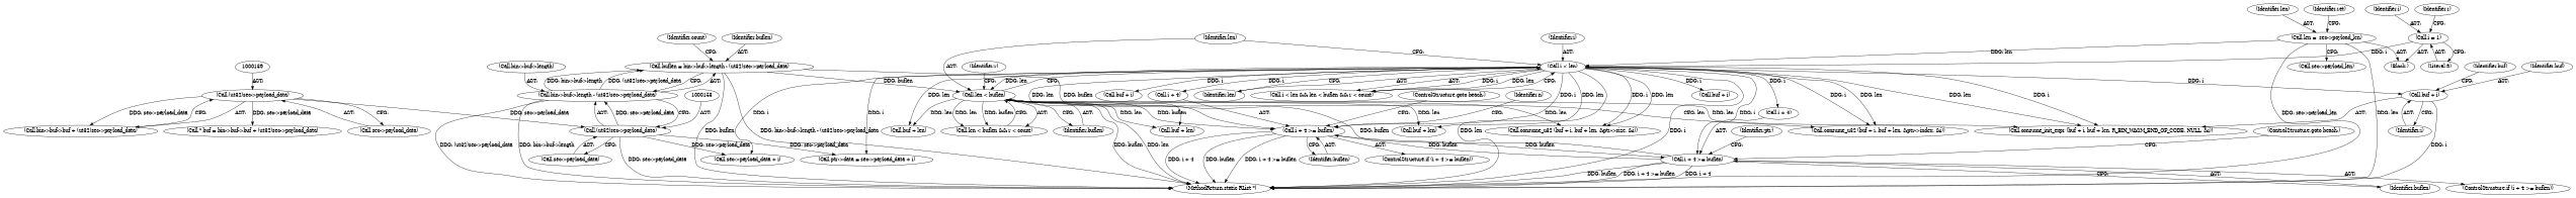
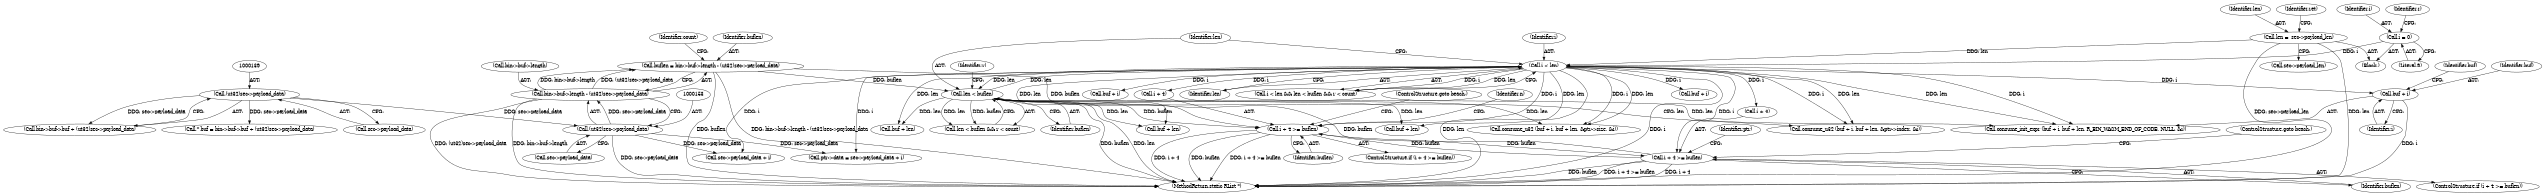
  digraph {
    n1 [label="(Call,buf + i)"]
    n2 [label="(Identifier,i)"]
    n3 [label="(MethodReturn,static RList *)"]
    n4 [label="(Call,consume_init_expr (buf + i, buf + len, R_BIN_WASM_END_OF_CODE, NULL, &i))"]
    n5 [label="(Call,i < len)"]
    n6 [label="(Call,len < buflen)"]
    n7 [label="(Call,i + 4 >= buflen)"]
    n8 [label="(Call,i + 4 >= buflen)"]
    n9 [label="(Call,buf + len)"]
    n10 [label="(Call,buf + i)"]
    n11 [label="(Call,consume_u32 (buf + i, buf + len, &ptr->size, &i))"]
    n12 [label="(Call,ptr->data = sec->payload_data + i)"]
    n13 [label="(Call,i + 4)"]
    n14 [label="(Call,buf + len)"]
    n15 [label="(Call,buf + i)"]
    n16 [label="(Call,buf + len)"]
    n17 [label="(Call,i + 4)"]
    n18 [label="(Call,sec->payload_data + i)"]
    n19 [label="(Identifier,len)"]
    n20 [label="(Call,i < len && len < buflen && r < count)"]
    n21 [label="(Call,consume_u32 (buf + i, buf + len, &ptr->index, &i))"]
    n22 [label="(Call,len < buflen && r < count)"]
    n23 [label="(Identifier,buflen)"]
    n24 [label="(Identifier,buflen)"]
    n25 [label="(ControlStructure,if (i + 4 >= buflen))"]
    n26 [label="(Identifier,buflen)"]
    n27 [label="(ControlStructure,if (i + 4 >= buflen))"]
-   n28 [label="(Call,i = 1)"]
+   n28 [label="(Call,i = 0)"]
    n29 [label="(Literal,9)"]
    n30 [label="(Block,)"]
    n31 [label="(Call,len =  sec->payload_len)"]
    n32 [label="(Call,sec->payload_len)"]
    n33 [label="(Call,buflen = bin->buf->length - (ut32)sec->payload_data)"]
    n34 [label="(Call,bin->buf->length - (ut32)sec->payload_data)"]
    n35 [label="(Call,(ut32)sec->payload_data)"]
    n36 [label="(Call,sec->payload_data)"]
    n37 [label="(Call,(ut32)sec->payload_data)"]
    n38 [label="(Call,* buf = bin->buf->buf + (ut32)sec->payload_data)"]
    n39 [label="(Call,sec->payload_data)"]
    n40 [label="(Call,bin->buf->buf + (ut32)sec->payload_data)"]
    n41 [label="(Identifier,len)"]
    n42 [label="(ControlStructure,goto beach;)"]
    n43 [label="(Identifier,ptr)"]
    n44 [label="(ControlStructure,goto beach;)"]
    n45 [label="(Identifier,n)"]
    n46 [label="(Identifier,i)"]
    n47 [label="(Identifier,r)"]
    n48 [label="(Call,bin->buf->length)"]
    n49 [label="(Identifier,i)"]
    n50 [label="(Identifier,count)"]
    n51 [label="(Identifier,buf)"]
    n52 [label="(Identifier,len)"]
    n53 [label="(Identifier,buf)"]
    n54 [label="(Identifier,buflen)"]
    n55 [label="(Identifier,r)"]
    n56 [label="(Identifier,ret)"]
    1000153
    1000139
    n1 -> n2 [label="CFG: "]
    n1 -> n3 [label="DDG: i"]
    n1 -> n4 [label="AST: "]
    n2 -> n1 [label="AST: "]
    n5 -> n1 [label="DDG: i"]
    n5 -> n3 [label="DDG: i"]
    n5 -> n3 [label="DDG: len"]
    n5 -> n4 [label="DDG: i"]
    n5 -> n4 [label="DDG: len"]
    n5 -> n6 [label="DDG: len"]
    n5 -> n7 [label="DDG: i"]
    n5 -> n8 [label="DDG: i"]
    n5 -> n9 [label="DDG: len"]
    n5 -> n10 [label="DDG: i"]
    n5 -> n11 [label="DDG: i"]
    n5 -> n11 [label="DDG: len"]
    n5 -> n12 [label="DDG: i"]
    n5 -> n13 [label="DDG: i"]
    n5 -> n14 [label="DDG: len"]
    n5 -> n15 [label="DDG: i"]
    n5 -> n16 [label="DDG: len"]
    n5 -> n17 [label="DDG: i"]
    n5 -> n18 [label="DDG: i"]
    n5 -> n19 [label="CFG: "]
    n5 -> n20 [label="AST: "]
    n5 -> n20 [label="DDG: i"]
    n5 -> n20 [label="DDG: len"]
    n5 -> n21 [label="DDG: i"]
    n5 -> n21 [label="DDG: len"]
    n6 -> n3 [label="DDG: len"]
    n6 -> n3 [label="DDG: buflen"]
    n6 -> n4 [label="DDG: len"]
-   n6 -> n5 [label="CFG: "]
+   n6 -> n5 [label="DDG: len"]
    n6 -> n8 [label="DDG: buflen"]
    n6 -> n9 [label="DDG: len"]
    n6 -> n11 [label="DDG: len"]
    n6 -> n14 [label="DDG: len"]
    n6 -> n16 [label="DDG: len"]
    n6 -> n21 [label="CFG: len"]
    n6 -> n22 [label="AST: "]
    n6 -> n22 [label="DDG: len"]
    n6 -> n22 [label="DDG: buflen"]
    n6 -> n23 [label="CFG: "]
    n7 -> n3 [label="DDG: i + 4"]
    n7 -> n3 [label="DDG: buflen"]
    n7 -> n3 [label="DDG: i + 4 >= buflen"]
    n7 -> n6 [label="DDG: buflen"]
    n7 -> n8 [label="DDG: buflen"]
    n7 -> n24 [label="CFG: "]
    n7 -> n25 [label="AST: "]
    n8 -> n3 [label="DDG: i + 4"]
    n8 -> n3 [label="DDG: buflen"]
    n8 -> n3 [label="DDG: i + 4 >= buflen"]
    n8 -> n7 [label="DDG: buflen"]
    n8 -> n26 [label="CFG: "]
    n8 -> n27 [label="AST: "]
    n13 -> n8 [label="AST: "]
    n17 -> n7 [label="AST: "]
    n19 -> n5 [label="AST: "]
    n20 -> n5 [label="CFG: "]
    n22 -> n6 [label="CFG: "]
    n23 -> n6 [label="AST: "]
    n24 -> n7 [label="AST: "]
    n26 -> n8 [label="AST: "]
    n28 -> n5 [label="DDG: i"]
    n28 -> n29 [label="CFG: "]
    n28 -> n30 [label="AST: "]
    n29 -> n28 [label="AST: "]
    n31 -> n3 [label="DDG: len"]
    n31 -> n3 [label="DDG: sec->payload_len"]
    n31 -> n5 [label="DDG: len"]
    n31 -> n30 [label="AST: "]
    n31 -> n32 [label="CFG: "]
    n33 -> n3 [label="DDG: buflen"]
    n33 -> n3 [label="DDG: bin->buf->length - (ut32)sec->payload_data"]
    n33 -> n6 [label="DDG: buflen"]
    n33 -> n8 [label="DDG: buflen"]
    n33 -> n34 [label="CFG: "]
    n34 -> n3 [label="DDG: (ut32)sec->payload_data"]
    n34 -> n3 [label="DDG: bin->buf->length"]
    n34 -> n33 [label="AST: "]
    n34 -> n33 [label="DDG: bin->buf->length"]
    n34 -> n33 [label="DDG: (ut32)sec->payload_data"]
    n34 -> n35 [label="CFG: "]
    n35 -> n3 [label="DDG: sec->payload_data"]
    n35 -> n12 [label="DDG: sec->payload_data"]
    n35 -> n18 [label="DDG: sec->payload_data"]
    n35 -> n34 [label="AST: "]
    n35 -> n34 [label="DDG: sec->payload_data"]
    n35 -> n36 [label="CFG: "]
    n36 -> n35 [label="AST: "]
    n37 -> n35 [label="DDG: sec->payload_data"]
    n37 -> n38 [label="DDG: sec->payload_data"]
    n37 -> n39 [label="CFG: "]
    n37 -> n40 [label="AST: "]
    n37 -> n40 [label="DDG: sec->payload_data"]
    n39 -> n37 [label="AST: "]
    n40 -> n37 [label="CFG: "]
    n41 -> n5 [label="CFG: "]
    n41 -> n6 [label="AST: "]
    n42 -> n8 [label="CFG: "]
    n43 -> n7 [label="CFG: "]
    n44 -> n7 [label="CFG: "]
    n45 -> n8 [label="CFG: "]
    n46 -> n28 [label="AST: "]
    n47 -> n28 [label="CFG: "]
    n48 -> n34 [label="AST: "]
    n49 -> n5 [label="AST: "]
    n50 -> n33 [label="CFG: "]
    n51 -> n1 [label="AST: "]
    n52 -> n31 [label="AST: "]
    n53 -> n1 [label="CFG: "]
    n54 -> n33 [label="AST: "]
    n55 -> n6 [label="CFG: "]
    n56 -> n31 [label="CFG: "]
    1000153 -> n35 [label="AST: "]
    1000139 -> n37 [label="AST: "]
  }
